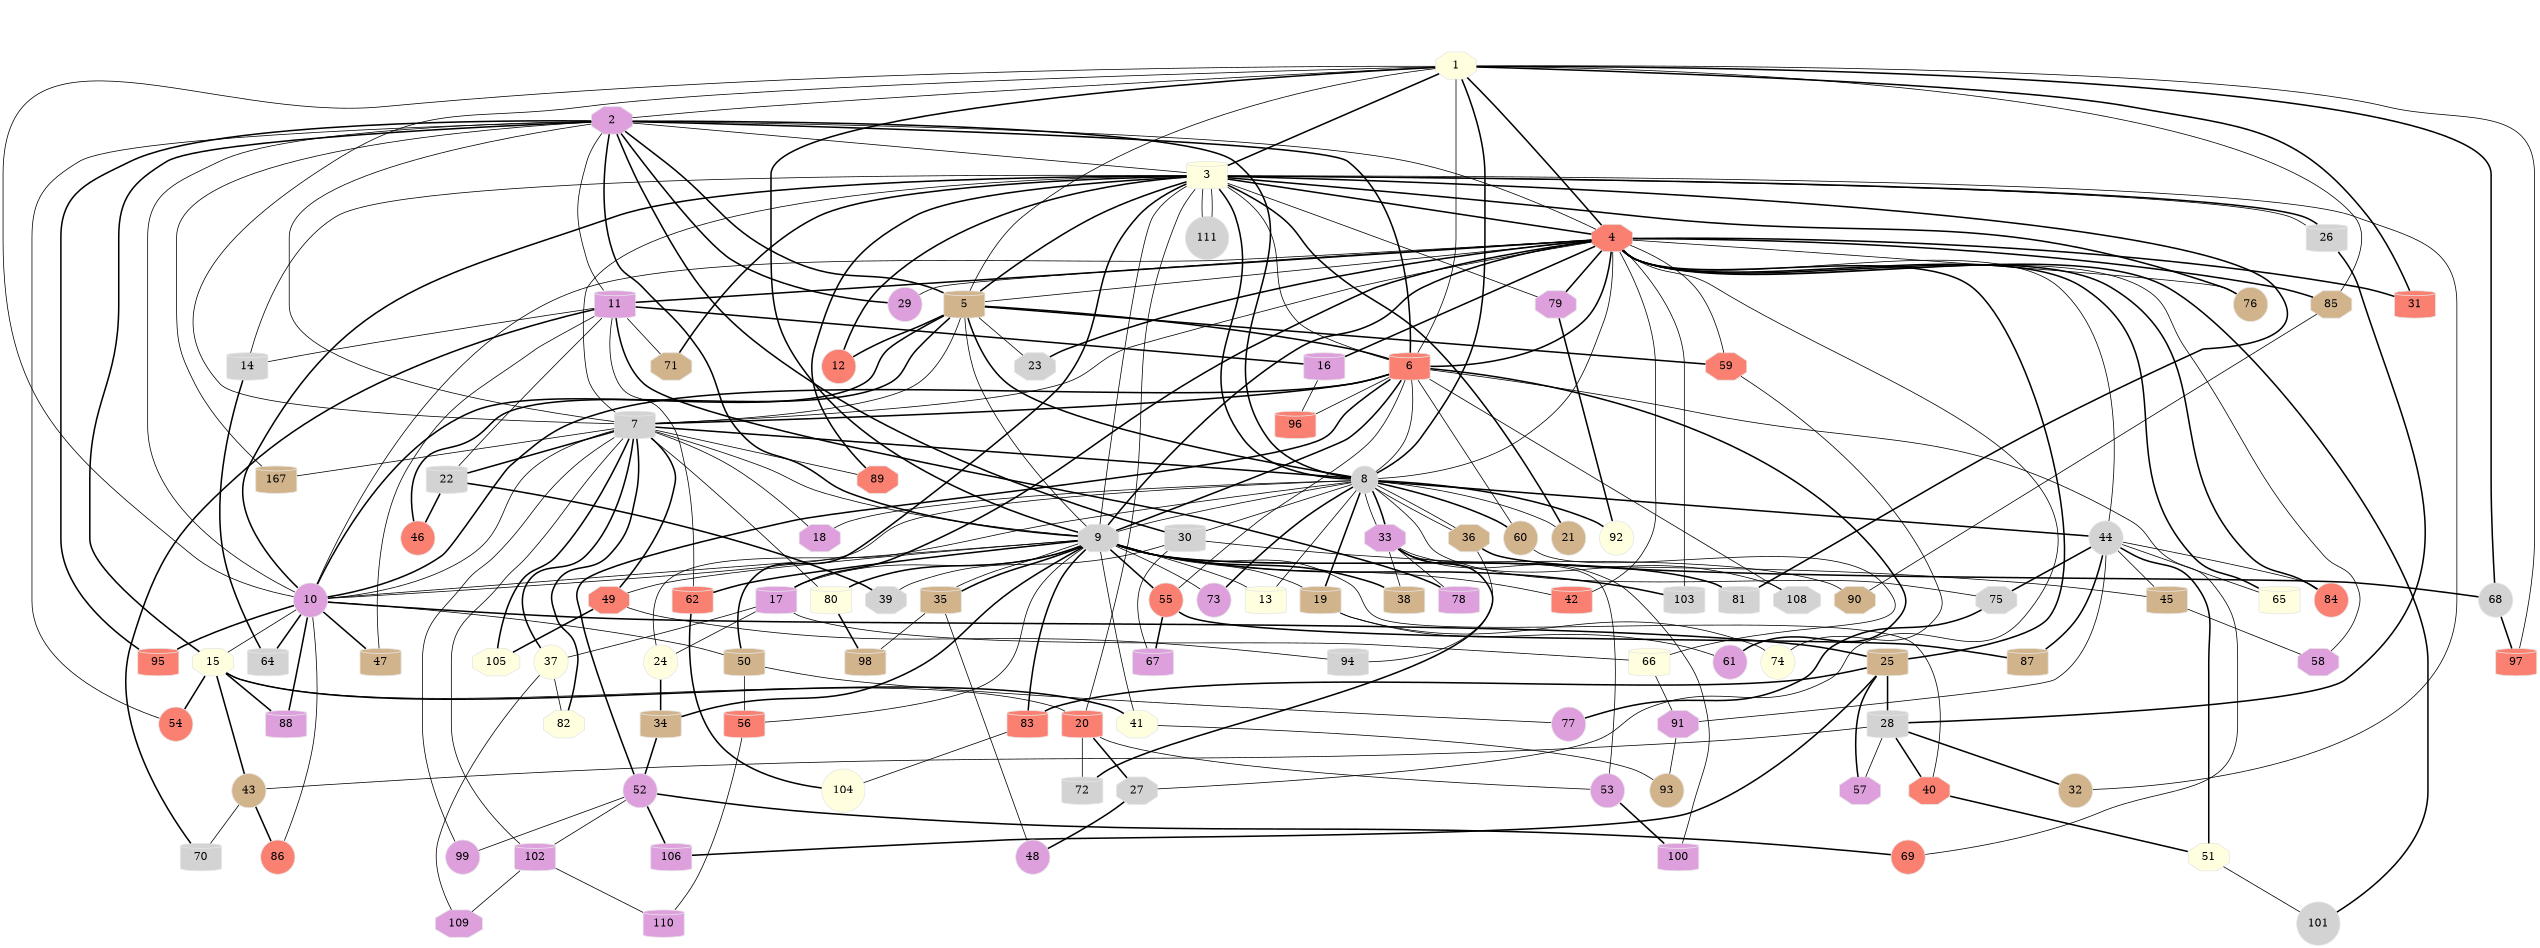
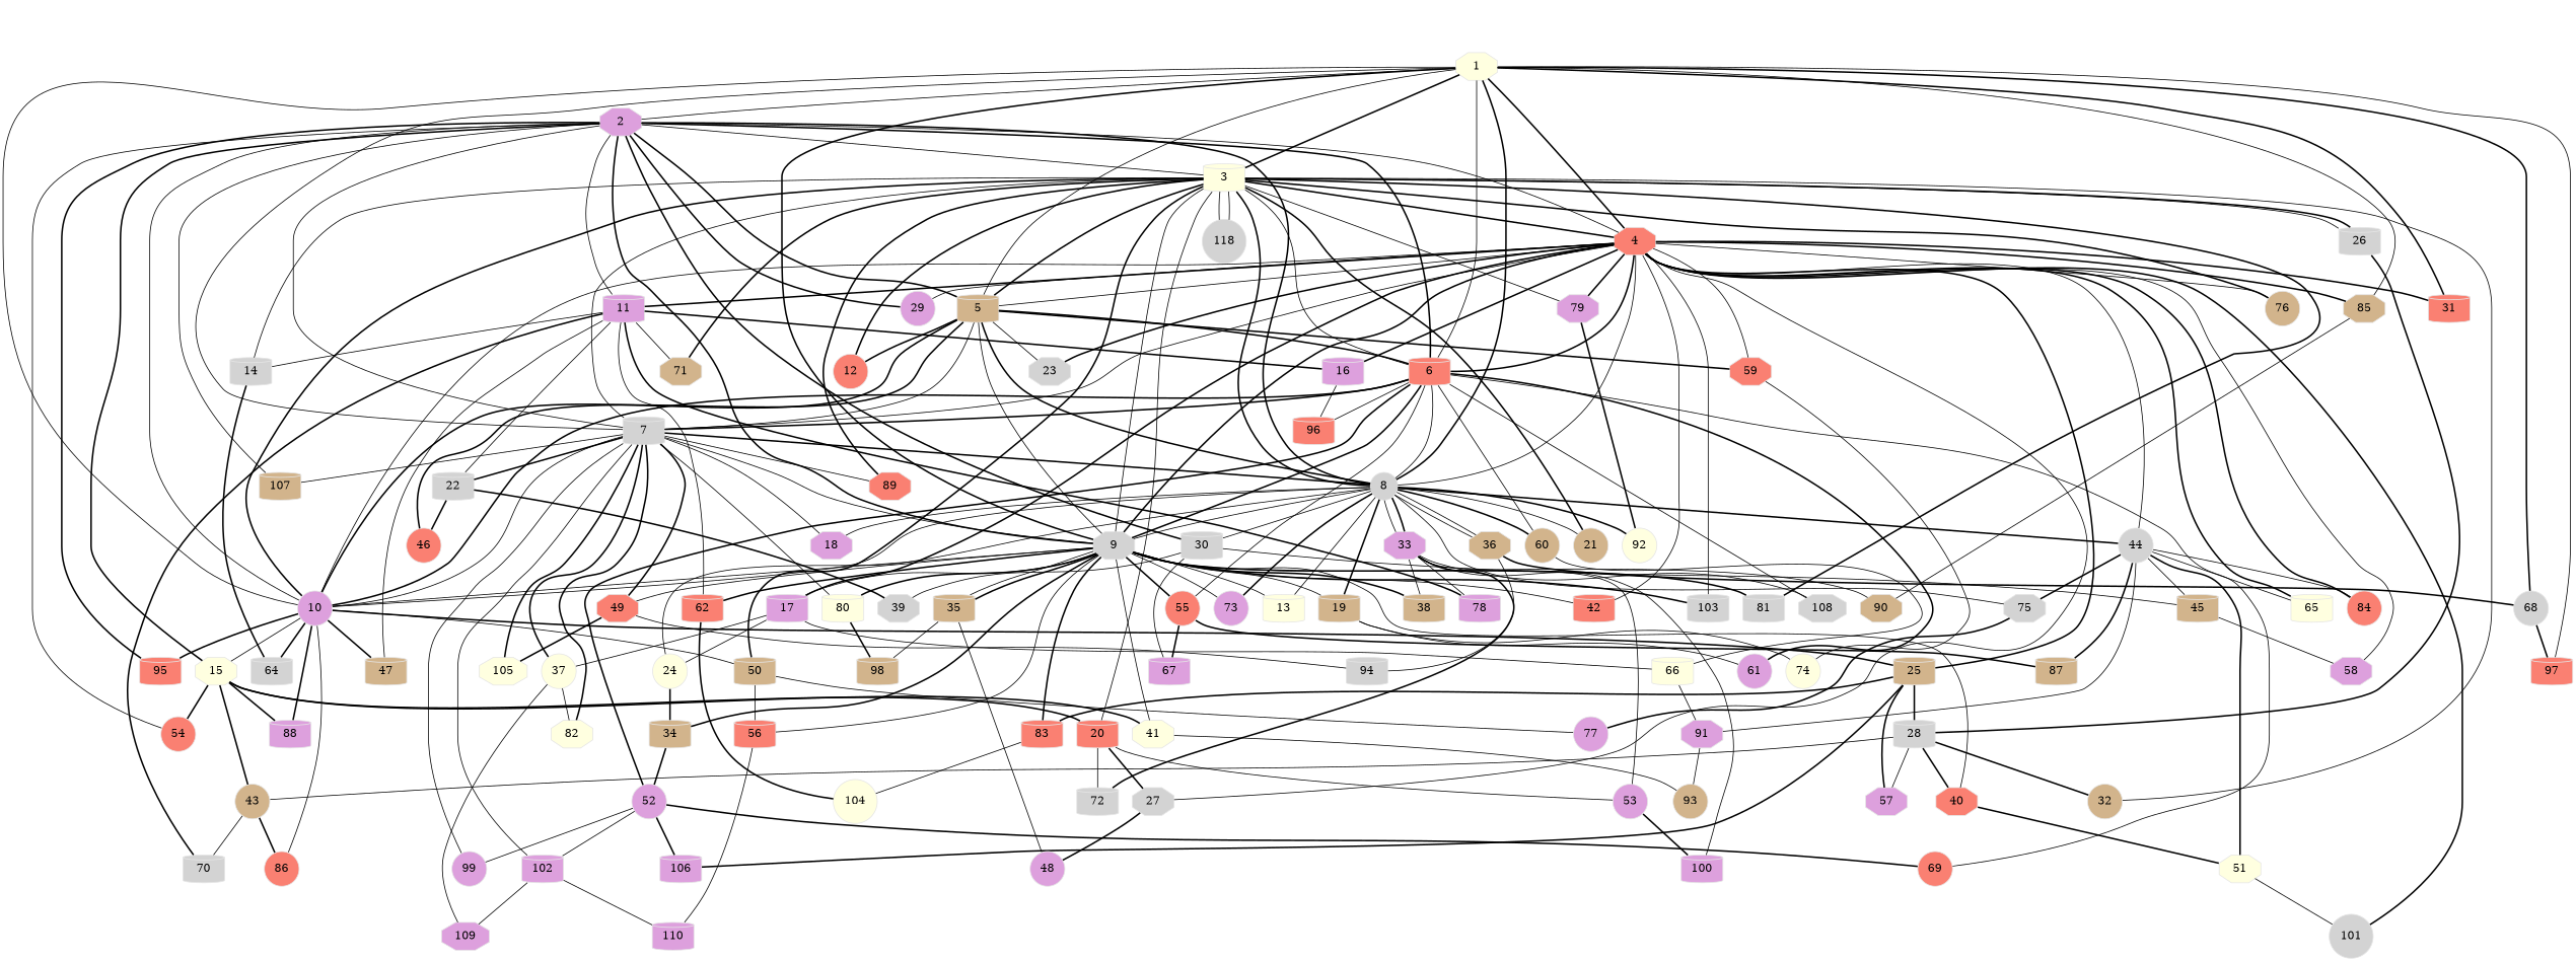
  graph {
    node [color=gray90 fillcolor=plum shape=cylinder style=filled]
    edge [style=solid]
    1 [fillcolor=lightyellow shape=octagon]
    2 [shape=octagon]
    3 [fillcolor=lightyellow]
    4 [fillcolor=salmon shape=octagon]
    5 [fillcolor=tan]
    6 [fillcolor=salmon]
    7 [fillcolor=lightgrey]
    8 [fillcolor=lightgrey shape=circle]
    9 [fillcolor=lightgrey shape=octagon]
    10 [shape=circle]
    31 [fillcolor=salmon]
    68 [fillcolor=lightgrey shape=circle]
    85 [fillcolor=tan shape=octagon]
    97 [fillcolor=salmon]
    11
    15 [fillcolor=lightyellow shape=octagon]
    29 [shape=circle]
    30 [fillcolor=lightgrey]
    54 [fillcolor=salmon shape=circle]
    95 [fillcolor=salmon]
-   107 [fillcolor=tan label=167]
+   107 [fillcolor=tan]
    12 [fillcolor=salmon shape=circle]
    14 [fillcolor=lightgrey]
    20 [fillcolor=salmon]
    21 [fillcolor=tan shape=circle]
    26 [fillcolor=lightgrey]
    32 [fillcolor=tan shape=circle]
    50 [fillcolor=tan]
    71 [fillcolor=tan shape=octagon]
    76 [fillcolor=tan shape=circle]
    79 [shape=octagon]
    81 [fillcolor=lightgrey]
    89 [fillcolor=salmon shape=octagon]
-   111 [fillcolor=lightgrey shape=circle]
+   111 [fillcolor=lightgrey shape=circle label=118]
    16
    17
    23 [fillcolor=lightgrey shape=octagon]
    25 [fillcolor=tan]
    27 [fillcolor=lightgrey shape=octagon]
    42 [fillcolor=salmon]
    44 [fillcolor=lightgrey shape=circle]
    58 [shape=octagon]
    59 [fillcolor=salmon shape=octagon]
    65 [fillcolor=lightyellow]
    84 [fillcolor=salmon shape=circle]
    101 [fillcolor=lightgrey shape=circle]
    103 [fillcolor=lightgrey]
    46 [fillcolor=salmon shape=circle]
    52 [shape=circle]
    55 [fillcolor=salmon shape=circle]
    60 [fillcolor=tan shape=circle]
    61 [shape=circle]
    69 [fillcolor=salmon shape=circle]
    96 [fillcolor=salmon]
    108 [fillcolor=lightgrey shape=octagon]
    18 [shape=octagon]
    22 [fillcolor=lightgrey]
    37 [fillcolor=lightyellow shape=circle]
    49 [fillcolor=salmon shape=octagon]
    80 [fillcolor=lightyellow]
    82 [fillcolor=lightyellow shape=octagon]
    99 [shape=circle]
    102
    105 [fillcolor=lightyellow shape=octagon]
    13 [fillcolor=lightyellow]
    19 [fillcolor=tan]
    24 [fillcolor=lightyellow shape=circle]
    33 [shape=octagon]
    36 [fillcolor=tan shape=octagon]
    73 [shape=circle]
    75 [fillcolor=lightgrey shape=octagon]
    92 [fillcolor=lightyellow shape=circle]
    34 [fillcolor=tan]
    35 [fillcolor=tan]
    38 [fillcolor=tan]
    40 [fillcolor=salmon shape=octagon]
    41 [fillcolor=lightyellow shape=octagon]
    56 [fillcolor=salmon]
    62 [fillcolor=salmon]
    83 [fillcolor=salmon]
    90 [fillcolor=tan shape=octagon]
    47 [fillcolor=tan]
    64 [fillcolor=lightgrey]
    86 [fillcolor=salmon shape=circle]
    88
    70 [fillcolor=lightgrey]
    78
    43 [fillcolor=tan shape=circle]
    39 [fillcolor=lightgrey shape=octagon]
    45 [fillcolor=tan]
    67
    53 [shape=circle]
    72 [fillcolor=lightgrey]
    28 [fillcolor=lightgrey]
    77 [shape=circle]
    66 [fillcolor=lightyellow]
    57 [shape=octagon]
    106
    48 [shape=circle]
    51 [fillcolor=lightyellow shape=octagon]
    87 [fillcolor=tan]
    91 [shape=octagon]
    74 [fillcolor=lightyellow shape=circle]
    109 [shape=octagon]
    94 [fillcolor=lightgrey]
    98 [fillcolor=tan]
    110
    100
    93 [fillcolor=tan shape=circle]
    104 [fillcolor=lightyellow shape=circle]
    1 -- 2
    1 -- 3 [style=bold]
    1 -- 4 [style=bold]
    1 -- 5
    1 -- 6
    1 -- 7
    1 -- 8 [style=bold]
    1 -- 9 [style=bold]
    1 -- 10
    1 -- 31 [style=bold]
    1 -- 68 [style=bold]
    1 -- 85
    1 -- 97
    2 -- 3
    2 -- 4
    2 -- 5 [style=bold]
    2 -- 6 [style=bold]
    2 -- 7
    2 -- 8 [style=bold]
    2 -- 9 [style=bold]
    2 -- 10
    2 -- 11
    2 -- 15 [style=bold]
    2 -- 29 [style=bold]
    2 -- 30 [style=bold]
    2 -- 54
    2 -- 95 [style=bold]
    2 -- 107
    3 -- 4 [style=bold]
    3 -- 5 [style=bold]
    3 -- 6
    3 -- 7
    3 -- 8 [style=bold]
    3 -- 9
    3 -- 10 [style=bold]
    3 -- 12 [style=bold]
    3 -- 14
    3 -- 20
    3 -- 21 [style=bold]
    3 -- 26
    3 -- 26 [style=bold]
    3 -- 32
    3 -- 50 [style=bold]
    3 -- 71 [style=bold]
    3 -- 76 [style=bold]
    3 -- 79
    3 -- 81 [style=bold]
    3 -- 89 [style=bold]
    3 -- 111
    3 -- 111
    4 -- 5
    4 -- 6 [style=bold]
    4 -- 7
    4 -- 8
    4 -- 9 [style=bold]
    4 -- 10
    4 -- 31 [style=bold]
    4 -- 85 [style=bold]
    4 -- 11 [style=bold]
    4 -- 29
    4 -- 76
    4 -- 79 [style=bold]
    4 -- 16 [style=bold]
    4 -- 17 [style=bold]
    4 -- 23 [style=bold]
    4 -- 25 [style=bold]
    4 -- 27
    4 -- 42
    4 -- 44
    4 -- 58
    4 -- 59
    4 -- 65 [style=bold]
    4 -- 84 [style=bold]
    4 -- 101 [style=bold]
    4 -- 103
    5 -- 6 [style=bold]
    5 -- 7
    5 -- 8 [style=bold]
    5 -- 9
    5 -- 10 [style=bold]
    5 -- 12 [style=bold]
    5 -- 23
    5 -- 59 [style=bold]
    5 -- 46 [style=bold]
    6 -- 7 [style=bold]
    6 -- 8
    6 -- 9 [style=bold]
    6 -- 10 [style=bold]
    6 -- 52 [style=bold]
    6 -- 55
    6 -- 60
    6 -- 61 [style=bold]
    6 -- 69
    6 -- 96
    6 -- 108
    7 -- 8 [style=bold]
    7 -- 9
    7 -- 10
    7 -- 107
    7 -- 89
    7 -- 18
    7 -- 22 [style=bold]
    7 -- 37 [style=bold]
    7 -- 49 [style=bold]
    7 -- 80
    7 -- 82 [style=bold]
    7 -- 99
    7 -- 102
    7 -- 105 [style=bold]
    8 -- 9
    8 -- 10
    8 -- 30
    8 -- 21
    8 -- 44 [style=bold]
    8 -- 60 [style=bold]
    8 -- 18
    8 -- 13
    8 -- 19 [style=bold]
    8 -- 24
    8 -- 33
    8 -- 33 [style=bold]
    8 -- 36
    8 -- 36
    8 -- 73 [style=bold]
    8 -- 75
    8 -- 92 [style=bold]
    9 -- 10
    9 -- 81 [style=bold]
    9 -- 17
    9 -- 42
    9 -- 103 [style=bold]
    9 -- 55 [style=bold]
    9 -- 49
    9 -- 80 [style=bold]
    9 -- 13
    9 -- 19
    9 -- 73
    9 -- 34 [style=bold]
    9 -- 35
    9 -- 35 [style=bold]
    9 -- 38 [style=bold]
    9 -- 40
    9 -- 41
    9 -- 56
    9 -- 62 [style=bold]
    9 -- 83 [style=bold]
    9 -- 90
    10 -- 15
    10 -- 95 [style=bold]
    10 -- 50
    10 -- 25 [style=bold]
    10 -- 47 [style=bold]
    10 -- 64 [style=bold]
    10 -- 86
    10 -- 88 [style=bold]
    68 -- 97 [style=bold]
    85 -- 90
    11 -- 14
    11 -- 71
    11 -- 16 [style=bold]
    11 -- 22
    11 -- 62
    11 -- 47
    11 -- 70 [style=bold]
    11 -- 78 [style=bold]
    15 -- 54 [style=bold]
-   15 -- 20
+   15 -- 20 [style=bold]
    15 -- 41 [style=bold]
    15 -- 88 [style=bold]
    15 -- 43 [style=bold]
    30 -- 39
    30 -- 45
    30 -- 67
    14 -- 64 [style=bold]
    20 -- 27 [style=bold]
    20 -- 53
    20 -- 72
    26 -- 28 [style=bold]
    50 -- 56
    50 -- 77
    79 -- 92 [style=bold]
    16 -- 96
    17 -- 37
    17 -- 24
    17 -- 66
    25 -- 83 [style=bold]
    25 -- 28 [style=bold]
    25 -- 57 [style=bold]
    25 -- 106 [style=bold]
    27 -- 48 [style=bold]
    44 -- 65
    44 -- 84
    44 -- 75 [style=bold]
    44 -- 45
    44 -- 51 [style=bold]
    44 -- 87 [style=bold]
    44 -- 91
    59 -- 74
    52 -- 69 [style=bold]
    52 -- 99
    52 -- 102
    52 -- 106 [style=bold]
    55 -- 67 [style=bold]
    55 -- 87 [style=bold]
    60 -- 66
    22 -- 46 [style=bold]
    22 -- 39 [style=bold]
    37 -- 82
    37 -- 109
    49 -- 105 [style=bold]
    49 -- 94
    80 -- 98 [style=bold]
    102 -- 109
    102 -- 110
    19 -- 61
    19 -- 74
    24 -- 34 [style=bold]
    33 -- 108
    33 -- 38
    33 -- 78
    33 -- 53
    33 -- 72 [style=bold]
    33 -- 100
    36 -- 68 [style=bold]
    36 -- 94
    75 -- 77 [style=bold]
    34 -- 52 [style=bold]
    35 -- 48
    35 -- 98
    40 -- 51 [style=bold]
    41 -- 93
    56 -- 110
    62 -- 104 [style=bold]
    83 -- 104
    43 -- 86 [style=bold]
    43 -- 70
    45 -- 58
    53 -- 100 [style=bold]
    28 -- 32 [style=bold]
    28 -- 40 [style=bold]
    28 -- 43
    28 -- 57
    66 -- 91
    51 -- 101
    91 -- 93
  }
